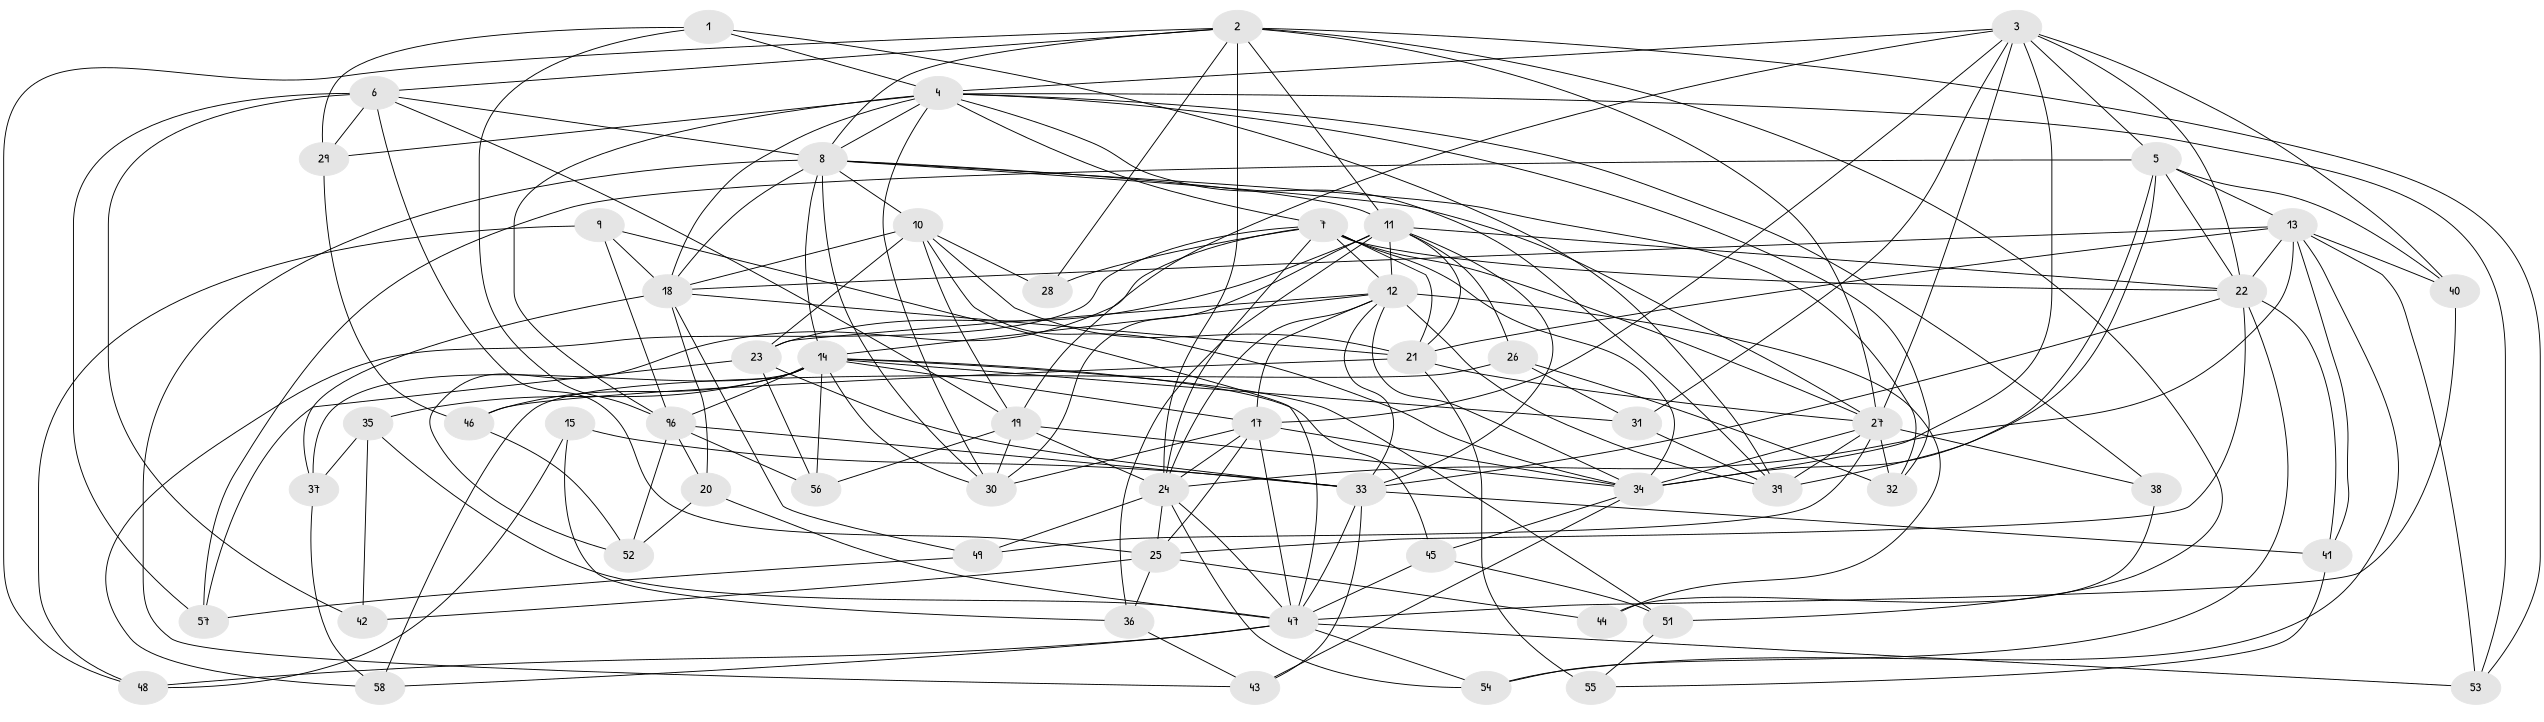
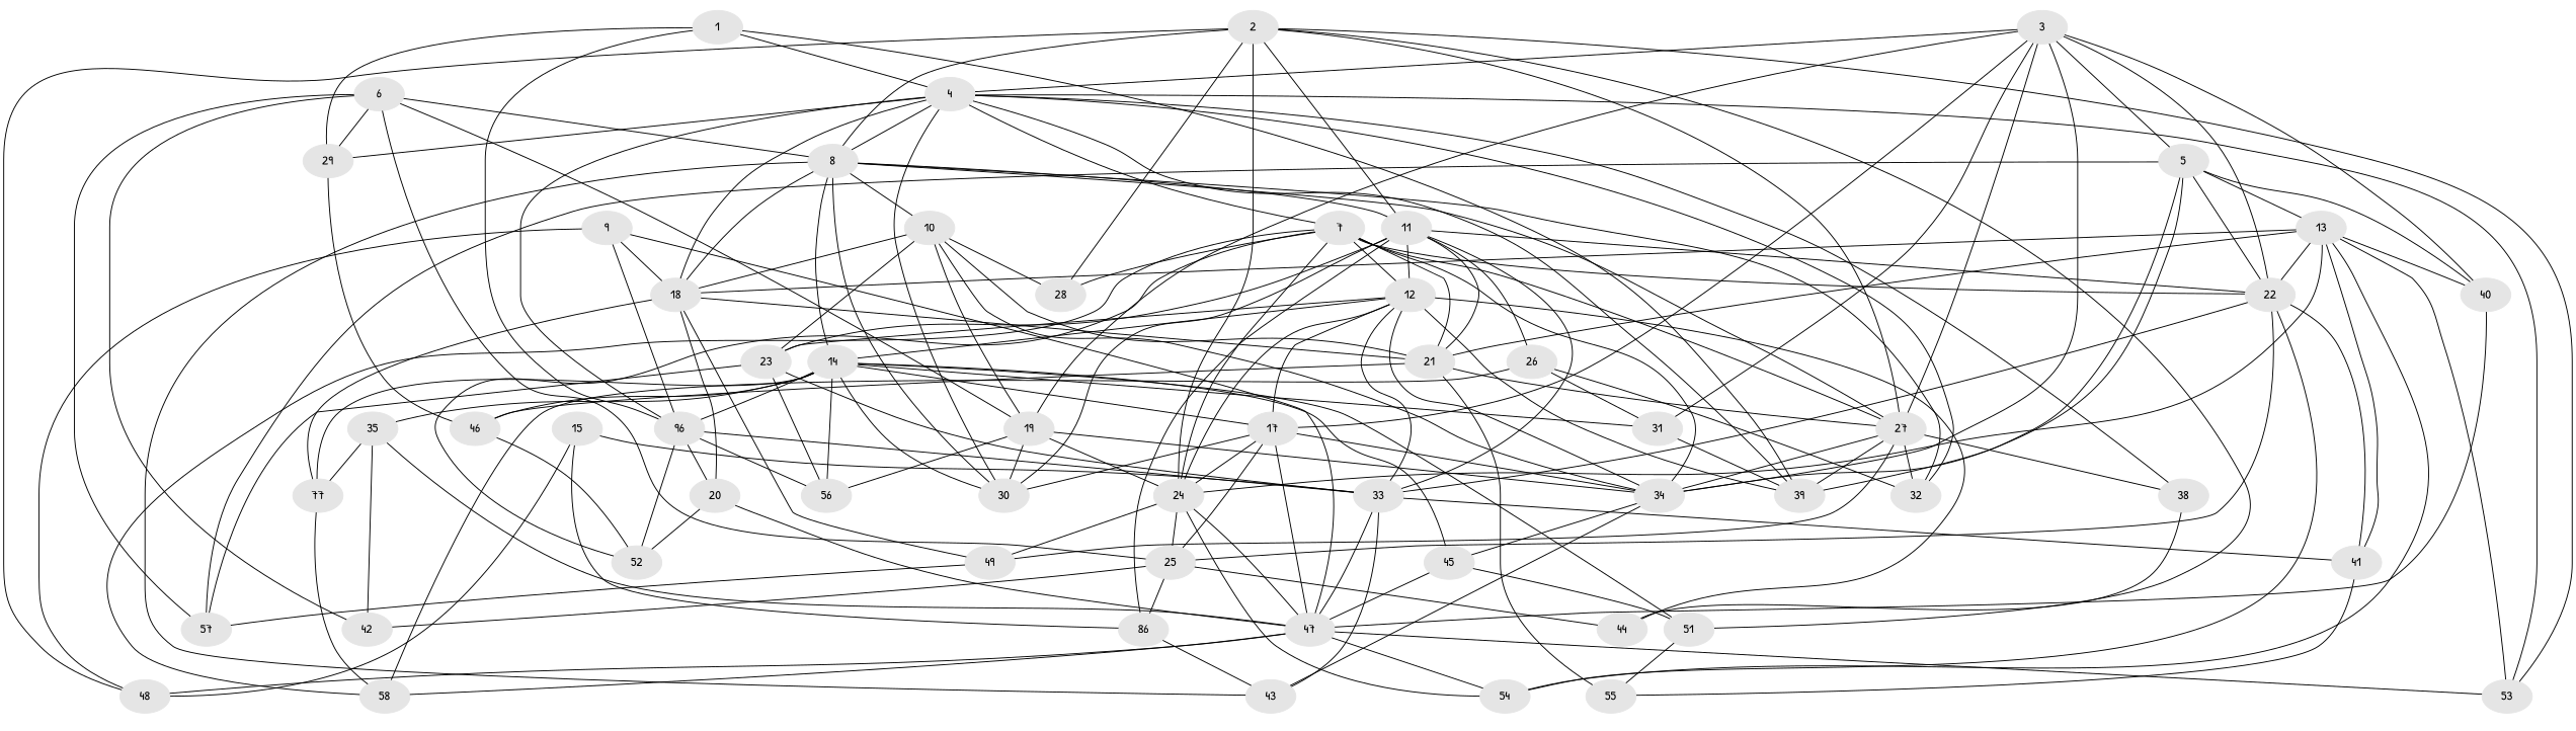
  graph {
    fontname="Patrick Hand"
    node [color=gray90 fontname="Patrick Hand" style=filled]
    edge [fontname="Patrick Hand" weight=1.0]
    1
    4
    n3 [label=96]
    29
    39
    8
    53
    7
    18
    30
    32
    38
    52
    33
    56
    20
    46
    2
    6
    11
    24
    27
    28
    48
    51
    19
    57
    25
    42
    10
    14
    43
    22
    12
    21
    23
    26
-   36
+   36 [label=86]
    47
    54
    49
    34
    55
    3
    5
    17
    31
    40
    13
    41
    45
    58
-   37
+   37 [label=77]
    44
    35
    9
    15
    1 -- 4
    1 -- n3
    1 -- 29
    1 -- 39
    4 -- n3
    4 -- 29
    4 -- 39
    4 -- 8
    4 -- 53
    4 -- 7
    4 -- 18
    4 -- 30
    4 -- 32
    4 -- 38
    n3 -- 52
    n3 -- 33
    n3 -- 56
    n3 -- 20
    29 -- 46
    8 -- 18
    8 -- 30 [weight=2.0]
    8 -- 32
    8 -- 11
    8 -- 27
    8 -- 10
    8 -- 14
    8 -- 43
    7 -- 52
    7 -- 24
    7 -- 27
    7 -- 28 [weight=2.0]
    7 -- 22
    7 -- 12
    7 -- 21 [weight=2.0]
    7 -- 34
    7 -- 58
    18 -- 20
    18 -- 21
    18 -- 49
    18 -- 37
    38 -- 44
    33 -- 43
    33 -- 47
    33 -- 41
    20 -- 52
    20 -- 47
    46 -- 52
    2 -- 8
    2 -- 53
-   2 -- 6
    2 -- 11
    2 -- 24 [weight=2.0]
    2 -- 27
    2 -- 28
    2 -- 48
    2 -- 51
    6 -- 29
    6 -- 8
    6 -- 19
    6 -- 57
    6 -- 25
    6 -- 42 [weight=2.0]
    11 -- 30 [weight=2.0]
    11 -- 33
    11 -- 22
    11 -- 12
    11 -- 21
    11 -- 23 [weight=2.0]
    11 -- 26
    11 -- 36
    24 -- 25 [weight=2.0]
    24 -- 47
    24 -- 54
    24 -- 49
    27 -- 39
    27 -- 32
    27 -- 38 [weight=2.0]
    27 -- 49
    27 -- 34
    51 -- 55
    19 -- 30
    19 -- 56
    19 -- 24
    19 -- 34
    25 -- 42
    25 -- 36
    25 -- 44 [weight=2.0]
    10 -- 18 [weight=2.0]
    10 -- 28
    10 -- 19
    10 -- 21
    10 -- 23
    10 -- 34
    14 -- n3
    14 -- 30
    14 -- 56
    14 -- 46
    14 -- 51
    14 -- 17
    14 -- 31
    14 -- 45
    14 -- 37
    14 -- 35
    22 -- 33
    22 -- 25
    22 -- 54
    22 -- 41
    12 -- 39
    12 -- 33
    12 -- 24
    12 -- 14
    12 -- 23
    12 -- 34
    12 -- 17
    12 -- 44
    21 -- 46
    21 -- 27
    21 -- 55 [weight=2.0]
    23 -- 33 [weight=2.0]
    23 -- 56
    23 -- 57
    26 -- 32
    26 -- 31
    26 -- 58
    36 -- 43
    47 -- 53
    47 -- 48
    47 -- 54
    47 -- 58
    49 -- 57
    34 -- 43
    34 -- 45
    3 -- 4
    3 -- 27 [weight=2.0]
    3 -- 19
    3 -- 22
    3 -- 34 [weight=2.0]
    3 -- 5 [weight=2.0]
    3 -- 17
    3 -- 31
    3 -- 40
    5 -- 39
    5 -- 57
    5 -- 22
    5 -- 34 [weight=2.0]
    5 -- 40
    5 -- 13 [weight=2.0]
    17 -- 30
    17 -- 24
    17 -- 25
    17 -- 47
    17 -- 34
    31 -- 39
    40 -- 47
    13 -- 53
    13 -- 18
    13 -- 24
    13 -- 22 [weight=2.0]
    13 -- 21
    13 -- 54
    13 -- 40
    13 -- 41
    41 -- 55
    45 -- 51
    45 -- 47
    37 -- 58
    35 -- 42
    35 -- 47
    35 -- 37
    9 -- n3
    9 -- 18
    9 -- 48
    9 -- 47
    15 -- 33
    15 -- 48
    15 -- 36
  }
